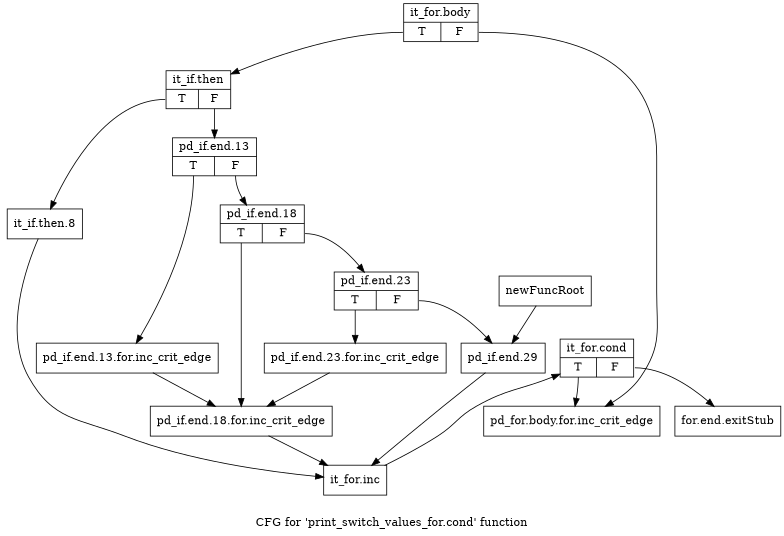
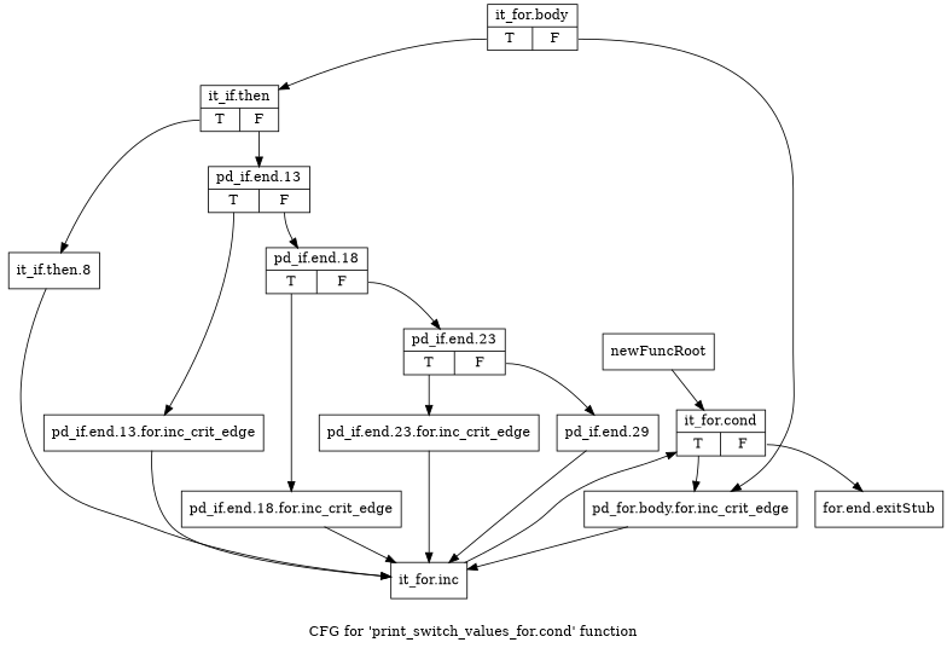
  digraph {
    label="CFG for 'print_switch_values_for.cond' function"
    node [shape=record]
    n1 [label="{newFuncRoot}"]
    n2 [label="{it_for.cond|{<s0>T|<s1>F}}"]
    n3 [label="{for.end.exitStub}"]
    n4 [label="{pd_for.body.for.inc_crit_edge}"]
    n5 [label="{it_for.body|{<s0>T|<s1>F}}"]
    n6 [label="{it_if.then|{<s0>T|<s1>F}}"]
    n7 [label="{it_if.then.8}"]
    n8 [label="{pd_if.end.13|{<s0>T|<s1>F}}"]
    n9 [label="{it_for.inc}"]
    n10 [label="{pd_if.end.13.for.inc_crit_edge}"]
    n11 [label="{pd_if.end.18|{<s0>T|<s1>F}}"]
    n12 [label="{pd_if.end.18.for.inc_crit_edge}"]
    n13 [label="{pd_if.end.23|{<s0>T|<s1>F}}"]
    n14 [label="{pd_if.end.23.for.inc_crit_edge}"]
    n15 [label="{pd_if.end.29}"]
-   n1 -> n15
+   n1 -> n2
    n2 -> n3 [tailport=s1]
    n2 -> n4 [tailport=s0]
+   n4 -> n9
    n5 -> n4 [tailport=s1]
    n5 -> n6 [tailport=s0]
    n6 -> n7 [tailport=s0]
    n6 -> n8 [tailport=s1]
    n7 -> n9
    n8 -> n10 [tailport=s0]
    n8 -> n11 [tailport=s1]
    n9 -> n2
-   n10 -> n12
+   n10 -> n9
    n11 -> n12 [tailport=s0]
    n11 -> n13 [tailport=s1]
    n12 -> n9
    n13 -> n14 [tailport=s0]
    n13 -> n15 [tailport=s1]
-   n14 -> n12
+   n14 -> n9
    n15 -> n9
  }
